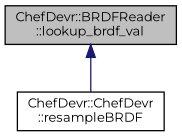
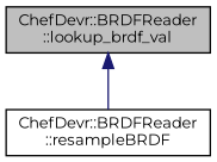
  digraph {
    rankdir=TB
    fontname=Montserrat
    node [color=black fontname=Montserrat fontsize=10 shape=record style=filled]
    n1 [fillcolor=grey75 fontcolor=black height=0.2 label="ChefDevr::BRDFReader\l::lookup_brdf_val" width=0.4]
-   n2 [fillcolor=white height=0.2 label="ChefDevr::ChefDevr\l::resampleBRDF" width=0.4]
+   n2 [fillcolor=white height=0.2 label="ChefDevr::BRDFReader\l::resampleBRDF" width=0.4]
    n1 -> n2 [color=midnightblue dir=back fontname=Montserrat fontsize=10 labelfontname=FreeSans labelfontsize=10 style=solid]
  }
